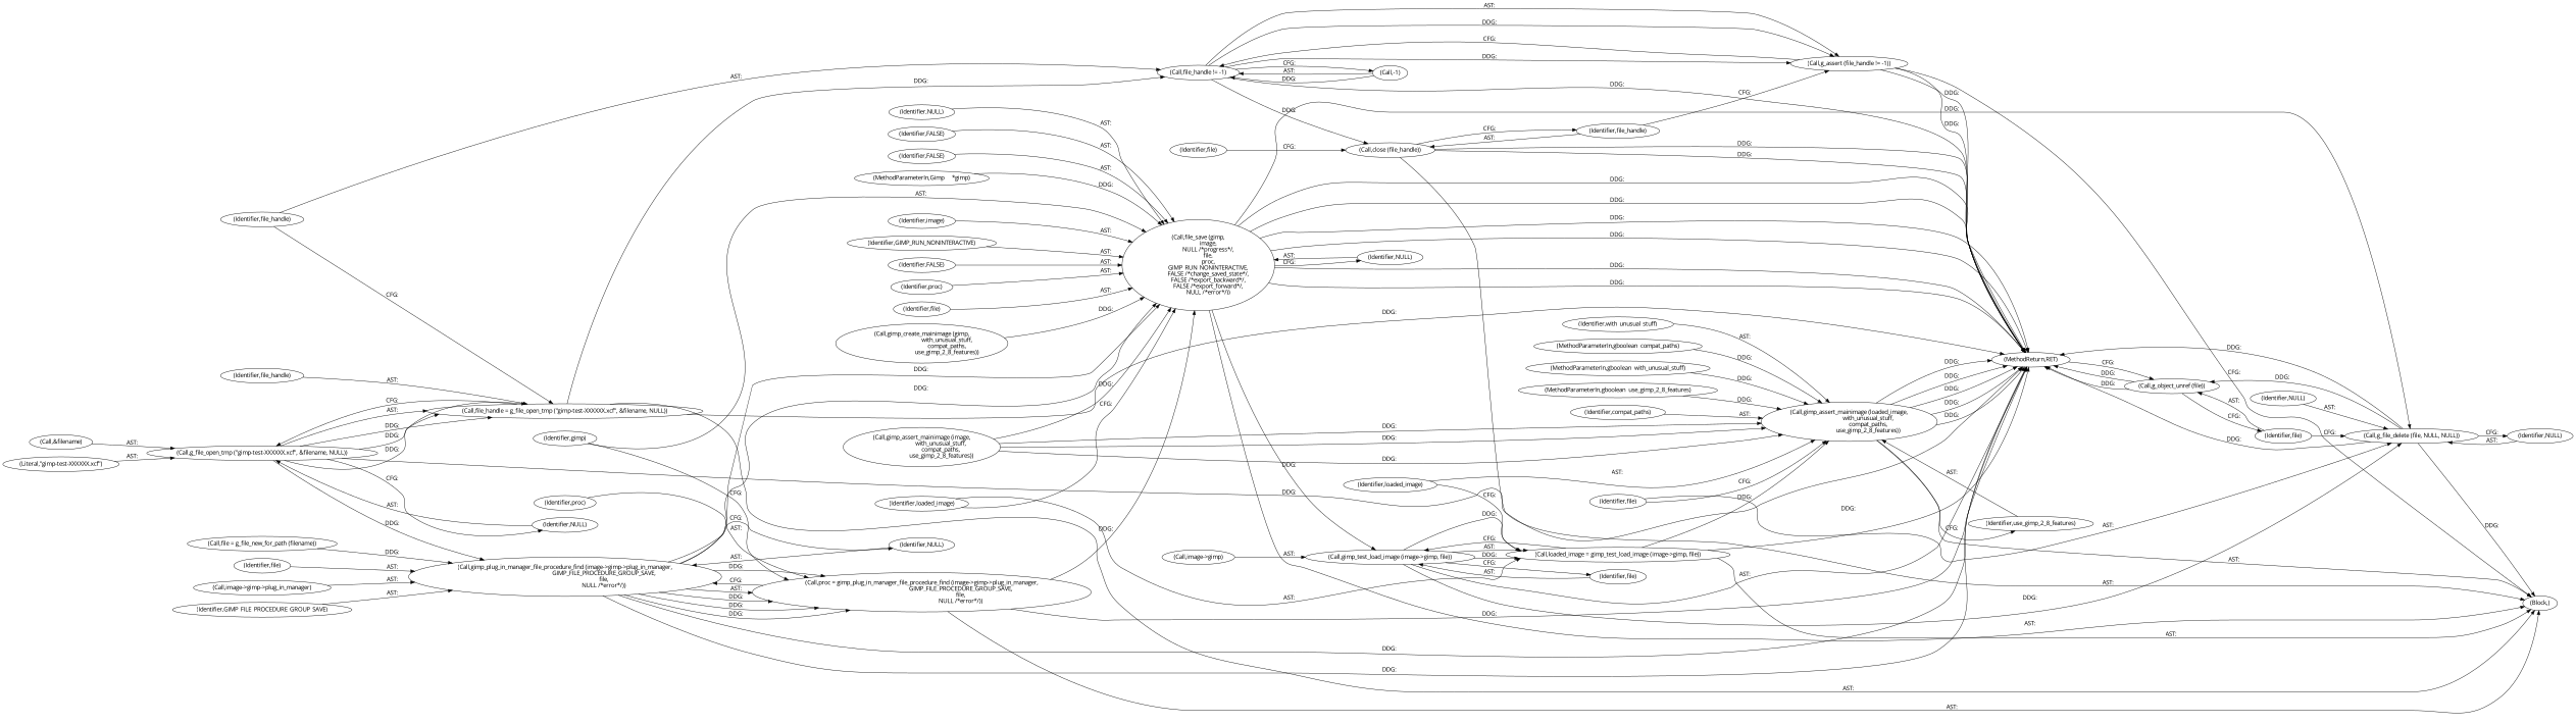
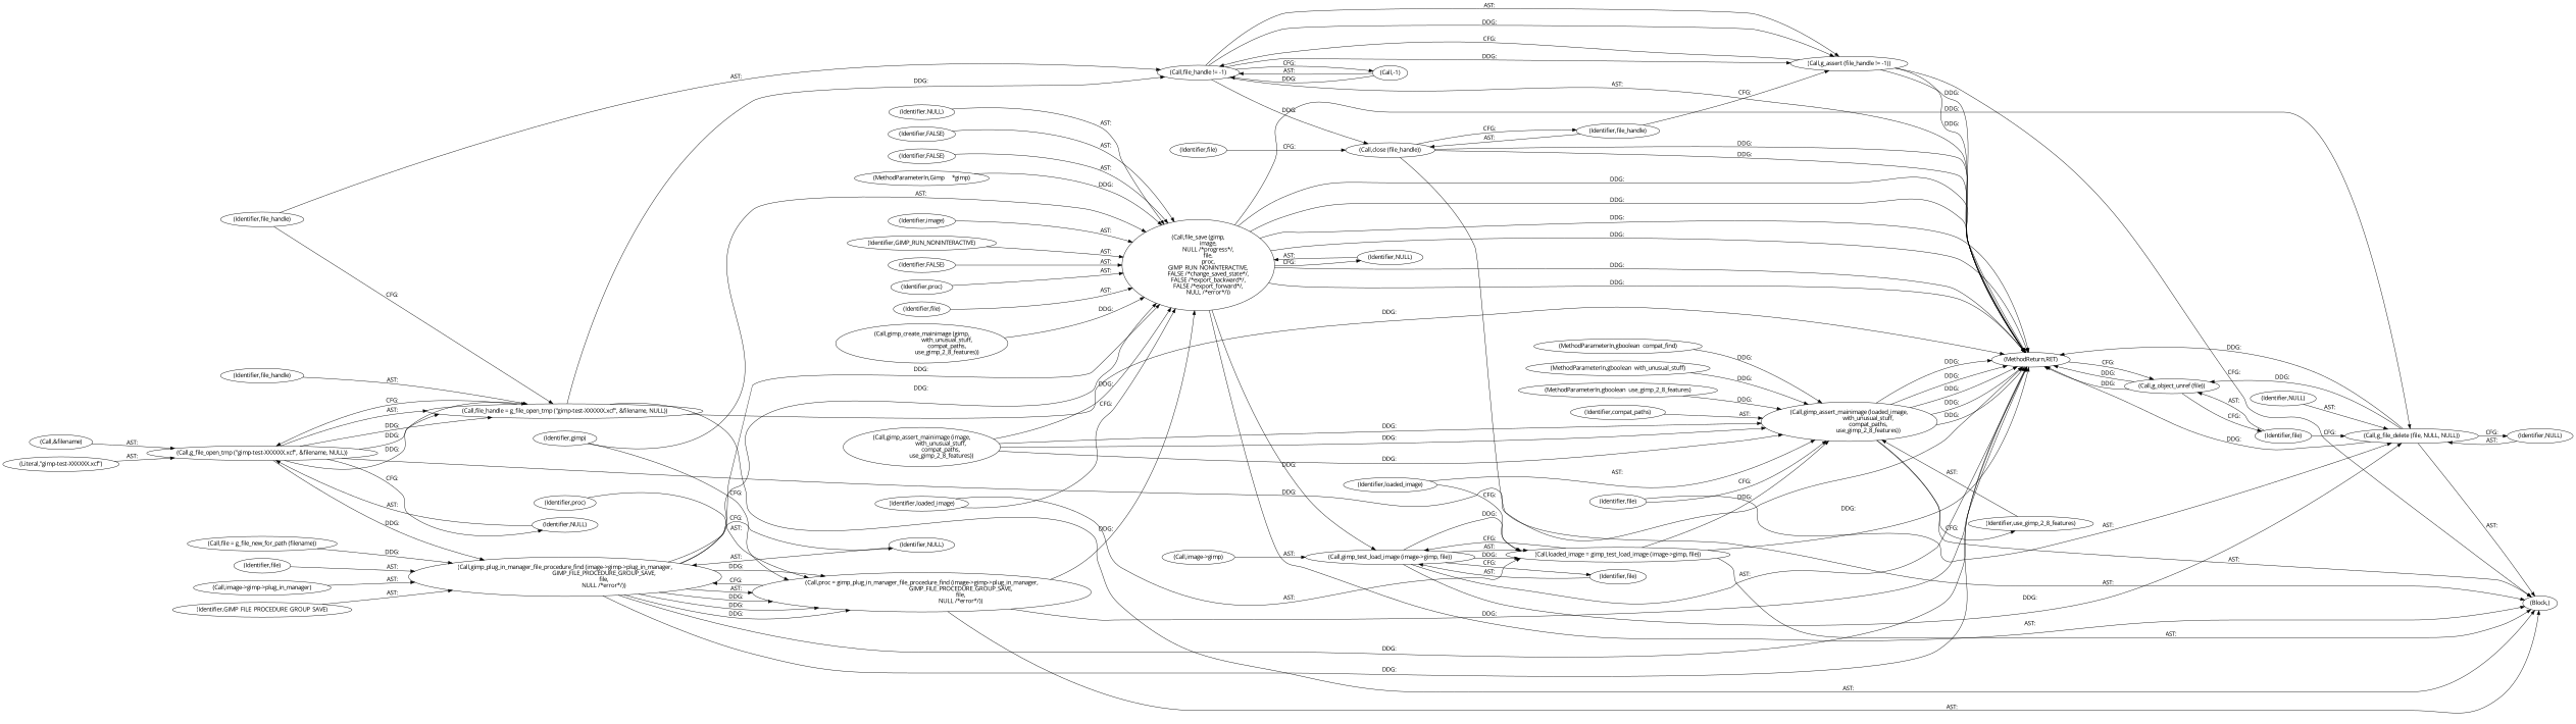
  digraph {
    fontname="Open Sans"
    rankdir=LR
    node [fontname="Open Sans"]
    edge [fontname="Open Sans"]
    n1 [label="(Call,g_file_open_tmp (\"gimp-test-XXXXXX.xcf\", &filename, NULL))"]
    n2 [label="(Call,file_handle = g_file_open_tmp (\"gimp-test-XXXXXX.xcf\", &filename, NULL))"]
    n3 [label="(Call,gimp_plug_in_manager_file_procedure_find (image->gimp->plug_in_manager,\n                                                   GIMP_FILE_PROCEDURE_GROUP_SAVE,\n                                                   file,\n                                                   NULL /*error*/))"]
    n4 [label="(MethodReturn,RET)"]
    n5 [label="(Identifier,NULL)"]
    n6 [label="(Call,file_handle != -1)"]
    n7 [label="(Block,)"]
    n8 [label="(Call,proc = gimp_plug_in_manager_file_procedure_find (image->gimp->plug_in_manager,\n                                                   GIMP_FILE_PROCEDURE_GROUP_SAVE,\n                                                   file,\n                                                   NULL /*error*/))"]
    n9 [label="(Call,file_save (gimp,\n             image,\n             NULL /*progress*/,\n             file,\n             proc,\n             GIMP_RUN_NONINTERACTIVE,\n             FALSE /*change_saved_state*/,\n             FALSE /*export_backward*/,\n             FALSE /*export_forward*/,\n             NULL /*error*/))"]
    n10 [label="(Identifier,NULL)"]
    n11 [label="(Call,g_object_unref (file))"]
    n12 [label="(Call,g_assert (file_handle != -1))"]
    n13 [label="(Call,close (file_handle))"]
    n14 [label="(Call,-1)"]
    n15 [label="(Identifier,file_handle)"]
    n16 [label="(Call,gimp_test_load_image (image->gimp, file))"]
    n17 [label="(Call,g_file_delete (file, NULL, NULL))"]
    n18 [label="(Identifier,NULL)"]
    n19 [label="(Call,loaded_image = gimp_test_load_image (image->gimp, file))"]
    n20 [label="(Identifier,file)"]
    n21 [label="(Identifier,NULL)"]
    n22 [label="(Call,gimp_assert_mainimage (loaded_image,\n                         with_unusual_stuff,\n                         compat_paths,\n                         use_gimp_2_8_features))"]
    n23 [label="(Identifier,use_gimp_2_8_features)"]
    n24 [label="(Identifier,file)"]
    n25 [label="(Identifier,file)"]
    n26 [label="(Identifier,file)"]
    n27 [label="(Identifier,file_handle)"]
    n28 [label="(Identifier,NULL)"]
    n29 [label="(Call,image->gimp)"]
-   n30 [label="(MethodParameterIn,gboolean  compat_paths)"]
+   n30 [label="(MethodParameterIn,gboolean  compat_find)"]
    n31 [label="(Identifier,FALSE)"]
    n32 [label="(MethodParameterIn,gboolean  with_unusual_stuff)"]
    n33 [label="(Identifier,FALSE)"]
    n34 [label="(MethodParameterIn,Gimp     *gimp)"]
    n35 [label="(MethodParameterIn,gboolean  use_gimp_2_8_features)"]
    n36 [label="(Identifier,image)"]
    n37 [label="(Identifier,GIMP_RUN_NONINTERACTIVE)"]
    n38 [label="(Identifier,NULL)"]
    n39 [label="(Identifier,FALSE)"]
    n40 [label="(Call,image->gimp->plug_in_manager)"]
    n41 [label="(Identifier,compat_paths)"]
    n42 [label="(Identifier,proc)"]
    n43 [label="(Call,gimp_assert_mainimage (image,\n                         with_unusual_stuff,\n                         compat_paths,\n                          use_gimp_2_8_features))"]
    n44 [label="(Identifier,loaded_image)"]
    n45 [label="(Identifier,loaded_image)"]
    n46 [label="(Call,&filename)"]
    n47 [label="(Identifier,file_handle)"]
    n48 [label="(Identifier,proc)"]
    n49 [label="(Literal,\"gimp-test-XXXXXX.xcf\")"]
    n50 [label="(Identifier,GIMP_FILE_PROCEDURE_GROUP_SAVE)"]
    n51 [label="(Call,file = g_file_new_for_path (filename))"]
-   n52 [label="(Identifier,with_unusual_stuff)"]
    n53 [label="(Identifier,gimp)"]
    n54 [label="(Identifier,file)"]
    n55 [label="(Call,gimp_create_mainimage (gimp,\n                                 with_unusual_stuff,\n                                 compat_paths,\n                                 use_gimp_2_8_features))"]
    n56 [label="(Identifier,file)"]
    n1 -> n2 [label="AST: "]
    n1 -> n2 [label="DDG: "]
    n1 -> n2 [label="DDG: "]
    n1 -> n2 [label="DDG: "]
    n1 -> n3 [label="DDG: "]
    n1 -> n4 [label="DDG: "]
    n1 -> n5 [label="CFG: "]
    n2 -> n1 [label="CFG: "]
    n2 -> n4 [label="DDG: "]
    n2 -> n6 [label="DDG: "]
    n2 -> n7 [label="AST: "]
    n3 -> n4 [label="DDG: "]
    n3 -> n4 [label="DDG: "]
    n3 -> n8 [label="AST: "]
    n3 -> n8 [label="DDG: "]
    n3 -> n8 [label="DDG: "]
    n3 -> n8 [label="DDG: "]
    n3 -> n8 [label="DDG: "]
    n3 -> n9 [label="DDG: "]
    n3 -> n9 [label="DDG: "]
    n3 -> n10 [label="CFG: "]
    n4 -> n11 [label="CFG: "]
    n5 -> n1 [label="AST: "]
-   n6 -> n4 [label="DDG: "]
+   n6 -> n4 [label="AST: "]
    n6 -> n12 [label="AST: "]
    n6 -> n12 [label="DDG: "]
    n6 -> n12 [label="DDG: "]
    n6 -> n13 [label="DDG: "]
    n6 -> n14 [label="CFG: "]
    n8 -> n3 [label="CFG: "]
    n8 -> n4 [label="DDG: "]
    n8 -> n7 [label="AST: "]
    n8 -> n9 [label="DDG: "]
    n9 -> n4 [label="DDG: "]
    n9 -> n4 [label="DDG: "]
    n9 -> n4 [label="DDG: "]
    n9 -> n4 [label="DDG: "]
    n9 -> n4 [label="DDG: "]
    n9 -> n4 [label="DDG: "]
    n9 -> n7 [label="AST: "]
    n9 -> n16 [label="DDG: "]
    n9 -> n17 [label="DDG: "]
    n9 -> n18 [label="CFG: "]
    n10 -> n3 [label="AST: "]
    n11 -> n4 [label="DDG: "]
    n11 -> n4 [label="DDG: "]
    n11 -> n24 [label="CFG: "]
    n12 -> n4 [label="DDG: "]
    n12 -> n4 [label="DDG: "]
    n12 -> n6 [label="CFG: "]
    n12 -> n7 [label="CFG: "]
    n13 -> n4 [label="DDG: "]
    n13 -> n4 [label="DDG: "]
    n13 -> n7 [label="AST: "]
    n13 -> n15 [label="CFG: "]
    n14 -> n6 [label="AST: "]
    n14 -> n6 [label="DDG: "]
    n15 -> n12 [label="CFG: "]
    n15 -> n13 [label="AST: "]
    n16 -> n4 [label="AST: "]
    n16 -> n17 [label="DDG: "]
    n16 -> n19 [label="AST: "]
    n16 -> n19 [label="DDG: "]
    n16 -> n19 [label="DDG: "]
    n16 -> n20 [label="CFG: "]
    n17 -> n4 [label="DDG: "]
    n17 -> n4 [label="DDG: "]
-   n17 -> n7 [label="DDG: "]
+   n17 -> n7 [label="AST: "]
    n17 -> n11 [label="DDG: "]
    n17 -> n21 [label="CFG: "]
    n18 -> n9 [label="AST: "]
    n19 -> n4 [label="DDG: "]
    n19 -> n7 [label="AST: "]
    n19 -> n16 [label="CFG: "]
    n19 -> n22 [label="DDG: "]
    n20 -> n16 [label="AST: "]
    n21 -> n17 [label="AST: "]
    n22 -> n4 [label="DDG: "]
    n22 -> n4 [label="DDG: "]
    n22 -> n4 [label="DDG: "]
    n22 -> n4 [label="DDG: "]
    n22 -> n4 [label="DDG: "]
    n22 -> n7 [label="AST: "]
    n22 -> n23 [label="CFG: "]
    n23 -> n22 [label="AST: "]
    n24 -> n11 [label="AST: "]
    n24 -> n17 [label="CFG: "]
    n25 -> n17 [label="AST: "]
    n25 -> n22 [label="CFG: "]
    n26 -> n13 [label="CFG: "]
    n27 -> n2 [label="CFG: "]
    n27 -> n6 [label="AST: "]
    n28 -> n9 [label="AST: "]
    n29 -> n16 [label="AST: "]
    n30 -> n22 [label="DDG: "]
    n31 -> n9 [label="AST: "]
    n32 -> n22 [label="DDG: "]
    n33 -> n9 [label="AST: "]
    n34 -> n9 [label="DDG: "]
    n35 -> n22 [label="DDG: "]
    n36 -> n9 [label="AST: "]
    n37 -> n9 [label="AST: "]
    n38 -> n17 [label="AST: "]
    n39 -> n9 [label="AST: "]
    n40 -> n3 [label="AST: "]
    n41 -> n22 [label="AST: "]
    n42 -> n9 [label="AST: "]
    n43 -> n9 [label="DDG: "]
    n43 -> n22 [label="DDG: "]
    n43 -> n22 [label="DDG: "]
    n43 -> n22 [label="DDG: "]
    n44 -> n19 [label="CFG: "]
    n44 -> n22 [label="AST: "]
    n45 -> n9 [label="CFG: "]
    n45 -> n19 [label="AST: "]
    n46 -> n1 [label="AST: "]
    n47 -> n2 [label="AST: "]
    n48 -> n8 [label="AST: "]
    n49 -> n1 [label="AST: "]
    n50 -> n3 [label="AST: "]
    n51 -> n3 [label="DDG: "]
-   n52 -> n22 [label="AST: "]
    n53 -> n8 [label="CFG: "]
    n53 -> n9 [label="AST: "]
    n54 -> n9 [label="AST: "]
    n55 -> n9 [label="DDG: "]
    n56 -> n3 [label="AST: "]
  }
